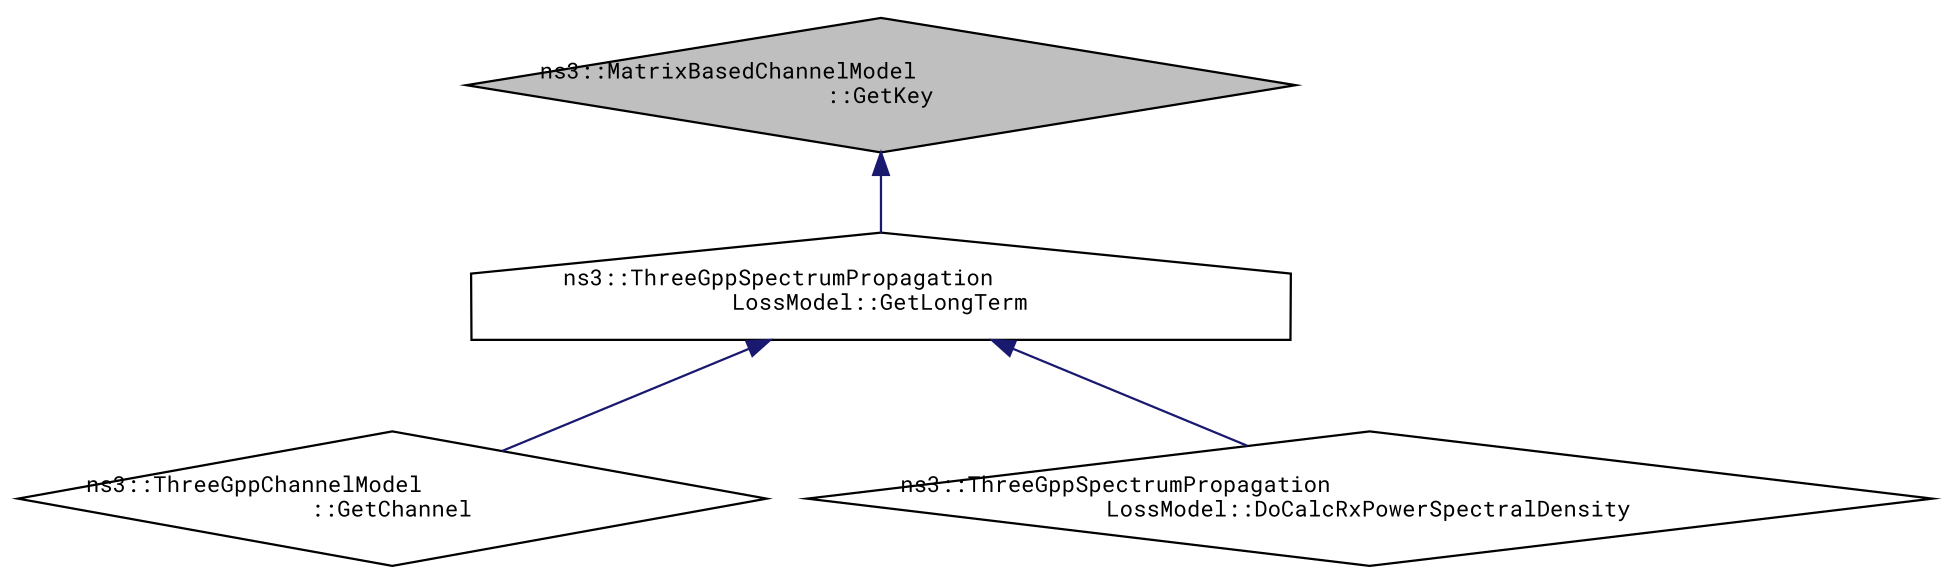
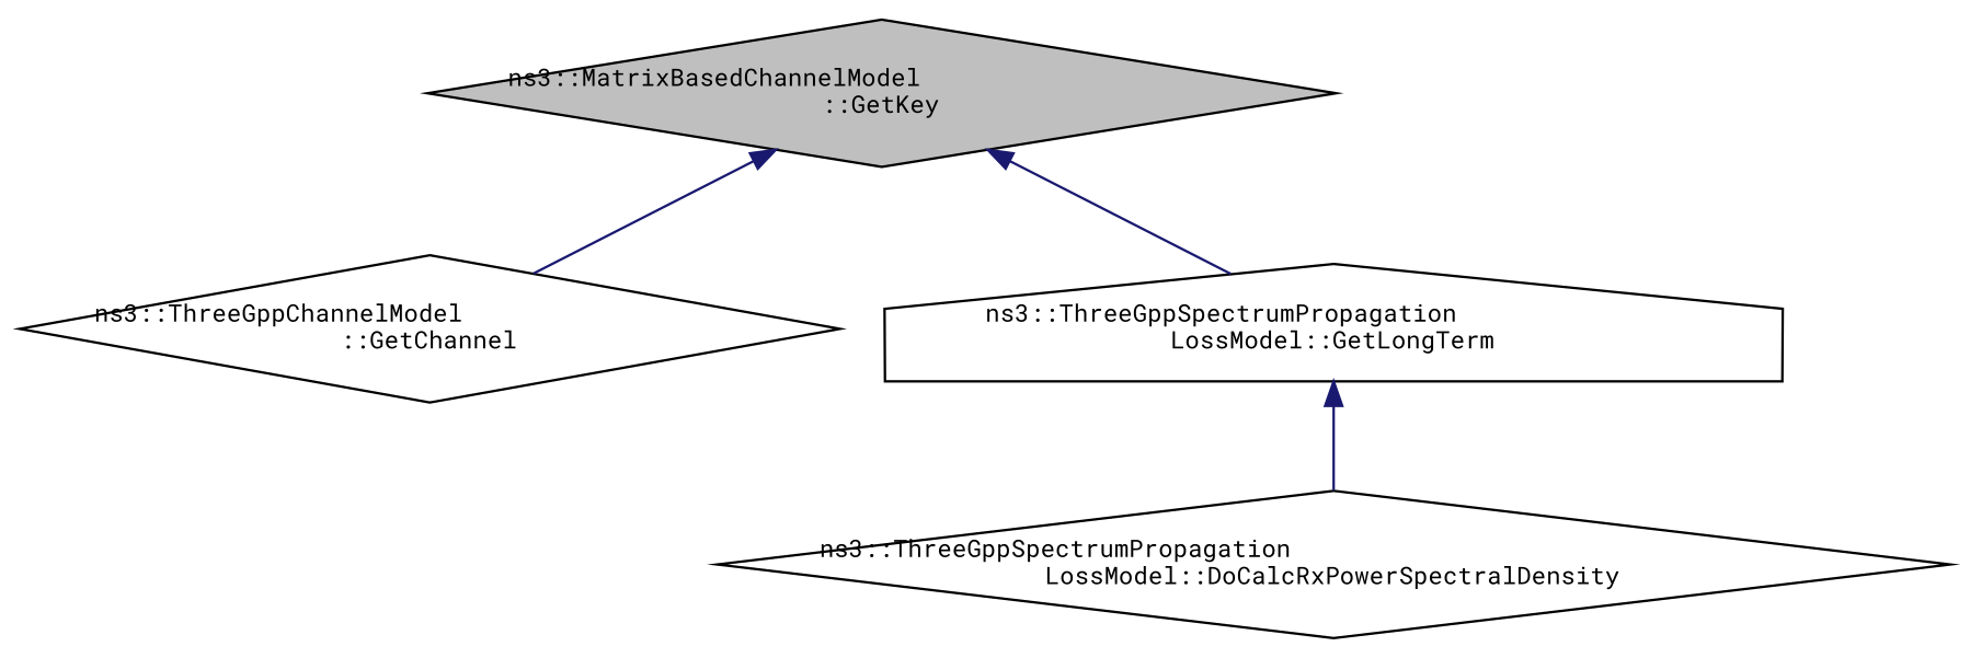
  digraph {
    fontname="Roboto Mono"
    rankdir=TB
    node [color=black fillcolor=white fontname="Roboto Mono" fontsize=10 shape=diamond style=filled]
    edge [color=midnightblue dir=back fontname="Roboto Mono" fontsize=10 labelfontname=Helvetica labelfontsize=10 style=solid]
    n1 [fillcolor=grey75 fontcolor=black height=0.2 label="ns3::MatrixBasedChannelModel\l::GetKey" width=0.4]
    n2 [height=0.2 label="ns3::ThreeGppChannelModel\l::GetChannel" width=0.4]
    n3 [height=0.2 label="ns3::ThreeGppSpectrumPropagation\lLossModel::GetLongTerm" shape=house width=0.4]
    n4 [height=0.2 label="ns3::ThreeGppSpectrumPropagation\lLossModel::DoCalcRxPowerSpectralDensity" width=0.4]
-   n3 -> n2
+   n1 -> n2
    n1 -> n3
    n3 -> n4
  }
